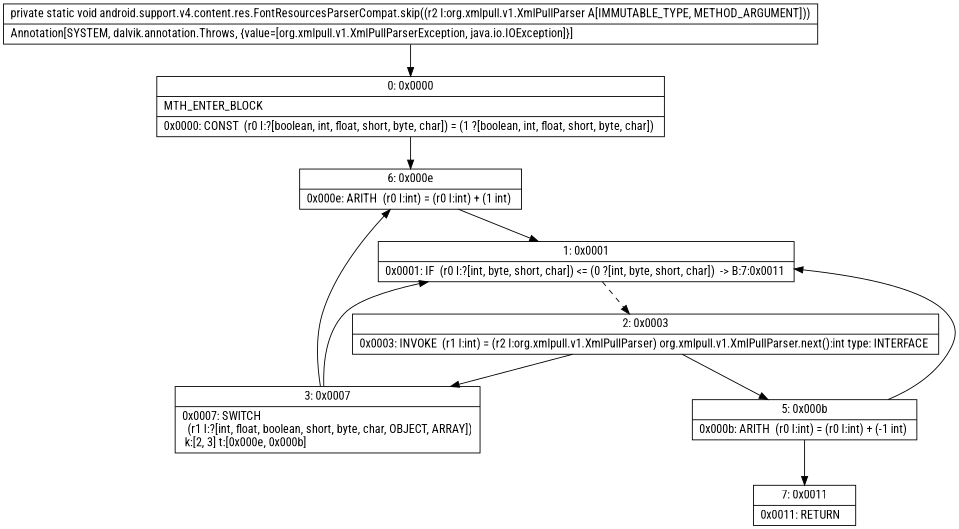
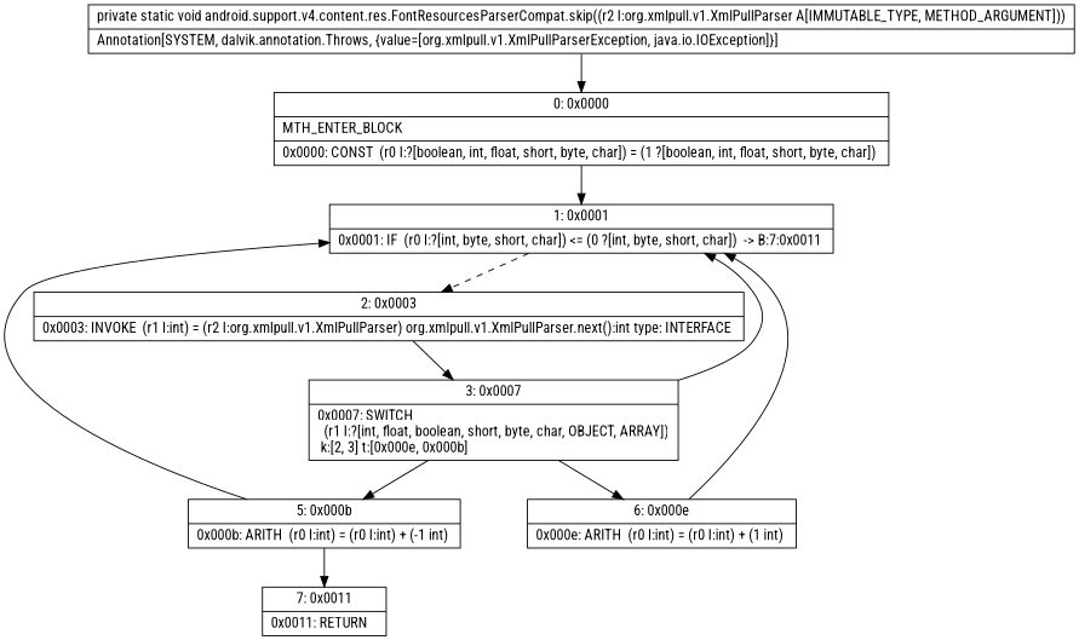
  digraph {
    fontname="Roboto Condensed"
    node [fontname="Roboto Condensed" shape=record]
    edge [fontname="Roboto Condensed"]
    n1 [label="{0\:\ 0x0000|MTH_ENTER_BLOCK\l|0x0000: CONST  (r0 I:?[boolean, int, float, short, byte, char]) = (1 ?[boolean, int, float, short, byte, char]) \l}"]
    n2 [label="{1\:\ 0x0001|0x0001: IF  (r0 I:?[int, byte, short, char]) \<= (0 ?[int, byte, short, char])  \-\> B:7:0x0011 \l}"]
    n3 [label="{2\:\ 0x0003|0x0003: INVOKE  (r1 I:int) = (r2 I:org.xmlpull.v1.XmlPullParser) org.xmlpull.v1.XmlPullParser.next():int type: INTERFACE \l}"]
    n4 [label="{3\:\ 0x0007|0x0007: SWITCH  \l  (r1 I:?[int, float, boolean, short, byte, char, OBJECT, ARRAY])\l k:[2, 3] t:[0x000e, 0x000b] \l}"]
    n5 [label="{7\:\ 0x0011|0x0011: RETURN   \l}"]
    n6 [label="{5\:\ 0x000b|0x000b: ARITH  (r0 I:int) = (r0 I:int) + (\-1 int) \l}"]
    n7 [label="{6\:\ 0x000e|0x000e: ARITH  (r0 I:int) = (r0 I:int) + (1 int) \l}"]
    n8 [label="{private static void android.support.v4.content.res.FontResourcesParserCompat.skip((r2 I:org.xmlpull.v1.XmlPullParser A[IMMUTABLE_TYPE, METHOD_ARGUMENT]))  | Annotation[SYSTEM, dalvik.annotation.Throws, \{value=[org.xmlpull.v1.XmlPullParserException, java.io.IOException]\}]\l}"]
-   n1 -> n7
+   n1 -> n2
    n2 -> n3 [style=dashed]
    n3 -> n4
    n4 -> n2
-   n3 -> n6
+   n4 -> n6
    n4 -> n7
    n6 -> n2
    n6 -> n5
    n7 -> n2
    n8 -> n1
  }
